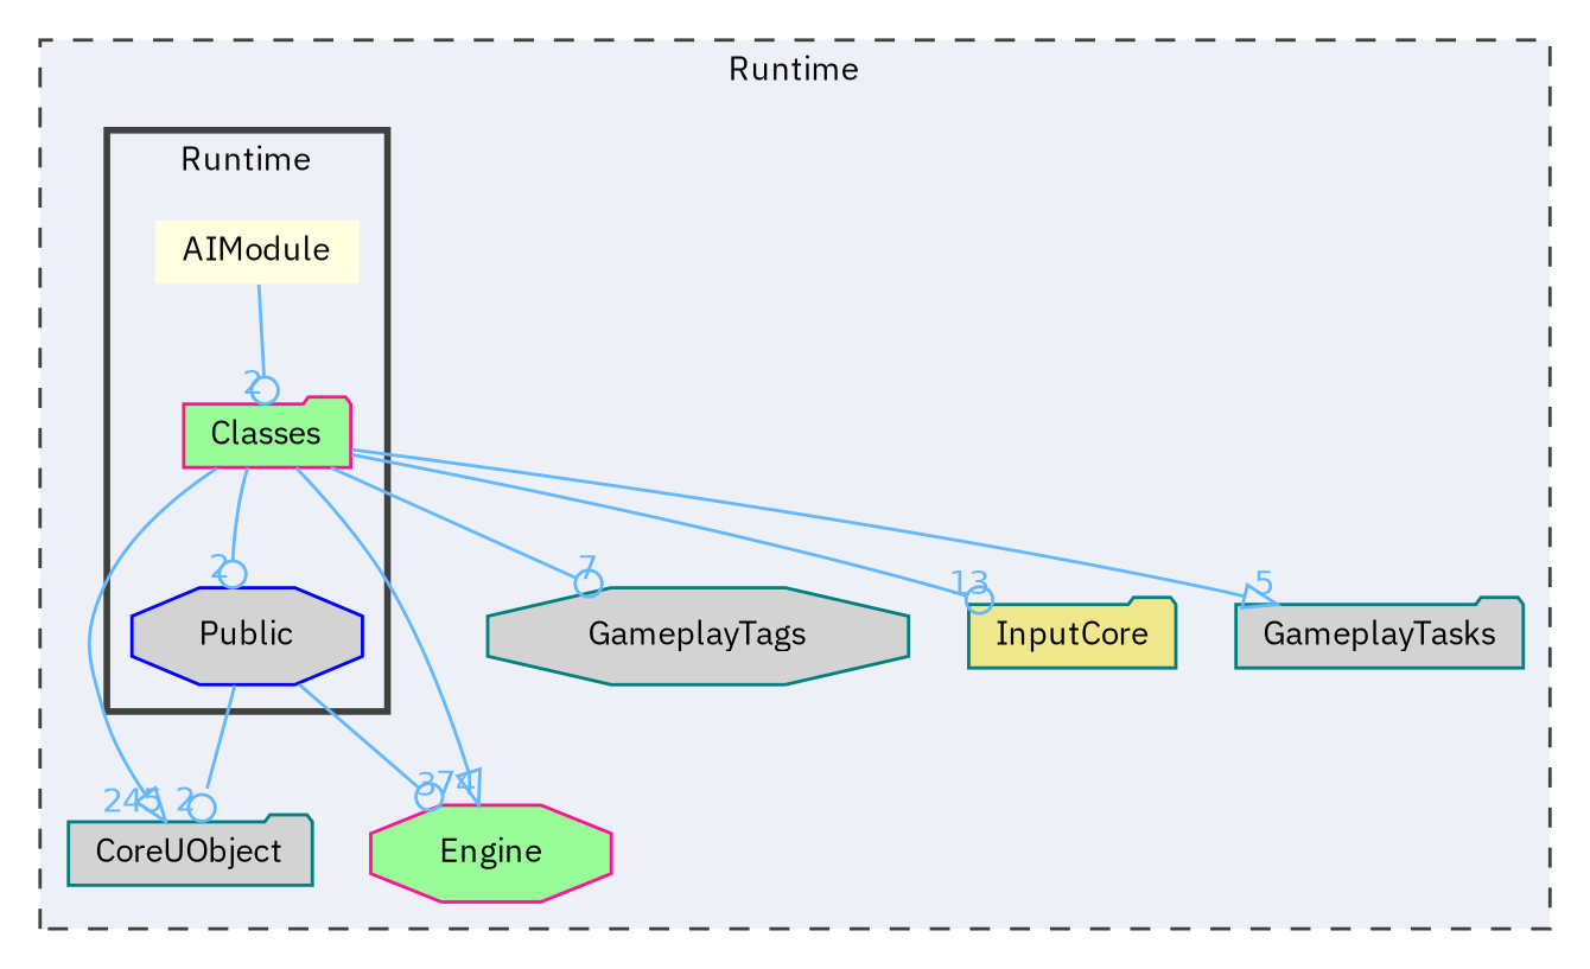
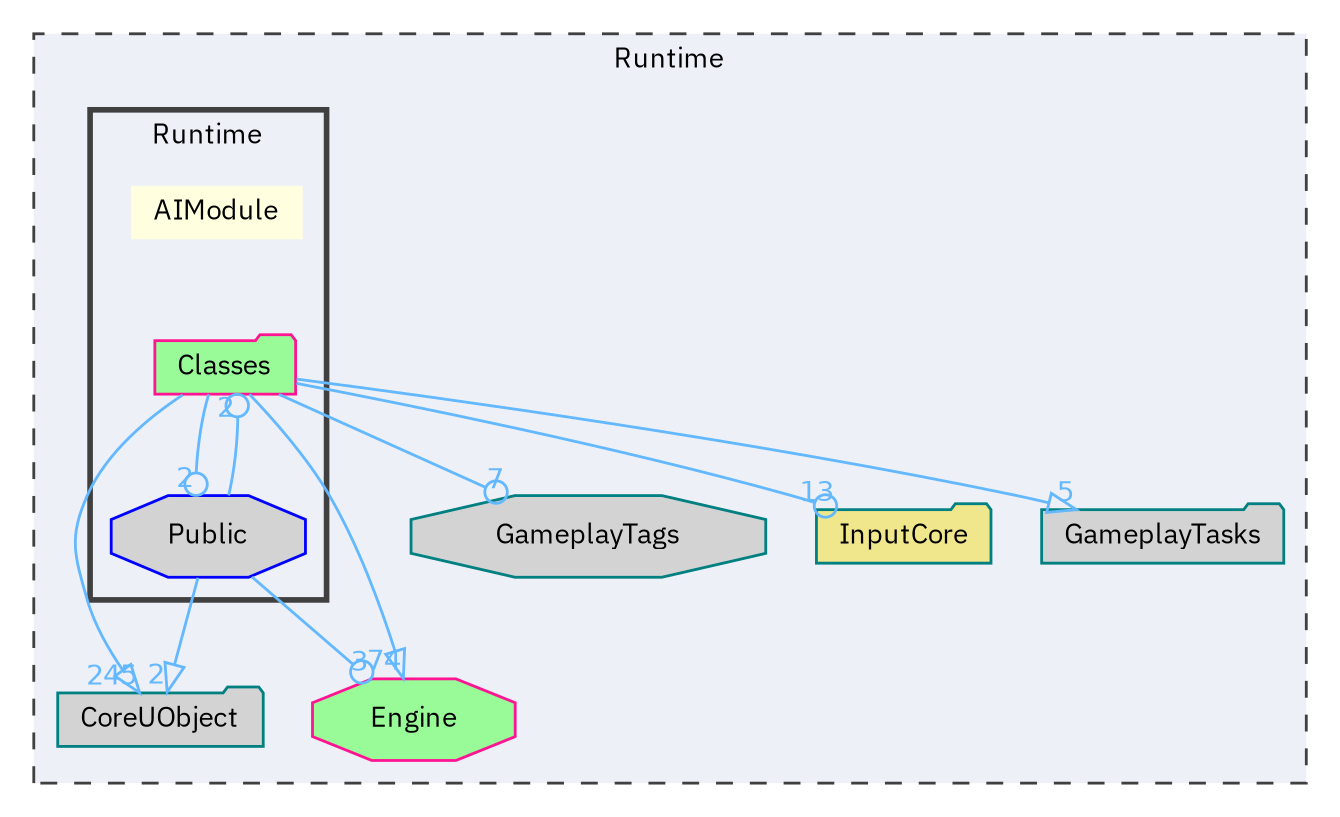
  digraph {
    compound=true
    fontname="IBM Plex Sans"
    node [color=teal fillcolor=lightgrey fontname="IBM Plex Sans" fontsize=10 shape=folder style=filled]
    edge [arrowhead=odot color=steelblue1 fontcolor=steelblue1 fontname="IBM Plex Sans" fontsize=10 headlabel=2 labeldistance=1.5 labelfontname=Helvetica labelfontsize=10]
    n1 [fillcolor=lightyellow height=0.2 label=AIModule shape=plaintext width=0.4]
    n2 [color=deeppink fillcolor=palegreen height=0.2 label=Classes width=0.4]
    n3 [color=blue height=0.2 label=Public shape=octagon width=0.4]
    n4 [height=0.2 label=CoreUObject width=0.4]
    n5 [color=deeppink fillcolor=palegreen height=0.2 label=Engine shape=octagon width=0.4]
    n6 [height=0.2 label=GameplayTags shape=octagon width=0.4]
    n7 [fillcolor=khaki height=0.2 label=InputCore width=0.4]
    n8 [height=0.2 label=GameplayTasks width=0.4]
    subgraph cluster_1 {
      bgcolor="#edf0f7"
      fontsize=10
      label=Runtime
      pencolor=grey25
      style="filled,dashed"
      n4
      n5
      n6
      n7
      n8
      subgraph cluster_2 {
        bgcolor="#edf0f7"
        fontsize=10
        label=Runtime
        pencolor=grey25
        style="filled,bold"
        n1
        n2
        n3
      }
    }
    n2 -> n3
    n2 -> n4 [arrowhead=onormal headlabel=245]
    n2 -> n5 [arrowhead=onormal headlabel=74]
    n2 -> n6 [headlabel=7]
    n2 -> n7 [headlabel=13]
    n2 -> n8 [arrowhead=onormal headlabel=5]
-   n1 -> n2
-   n3 -> n4
+   n3 -> n2
+   n3 -> n4 [arrowhead=onormal]
    n3 -> n5 [headlabel=3]
  }
